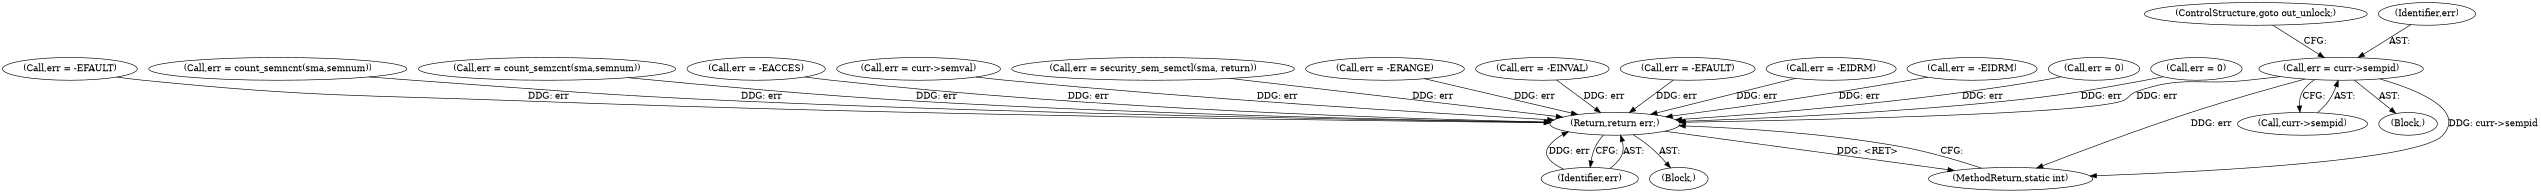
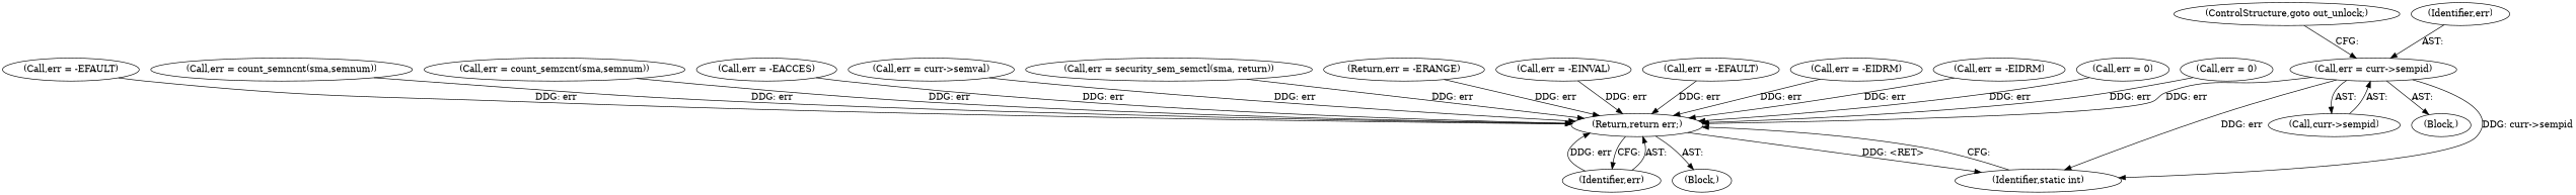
  digraph {
    n1 [label="(Call,err = curr->sempid)"]
    n2 [label="(Return,return err;)"]
    n3 [label="(Call,curr->sempid)"]
    n4 [label="(Block,)"]
-   n5 [label="(MethodReturn,static int)"]
+   n5 [label="(Identifier,static int)"]
    n6 [label="(Identifier,err)"]
    n7 [label="(Block,)"]
    n8 [label="(Call,err = -EFAULT)"]
    n9 [label="(Call,err = count_semncnt(sma,semnum))"]
    n10 [label="(Call,err = count_semzcnt(sma,semnum))"]
    n11 [label="(Call,err = -EACCES)"]
    n12 [label="(Call,err = curr->semval)"]
    n13 [label="(Call,err = security_sem_semctl(sma, return))"]
-   n14 [label="(Call,err = -ERANGE)"]
+   n14 [label="(Return,err = -ERANGE)"]
    n15 [label="(Call,err = -EINVAL)"]
    n16 [label="(ControlStructure,goto out_unlock;)"]
    n17 [label="(Call,err = -EFAULT)"]
    n18 [label="(Call,err = -EIDRM)"]
    n19 [label="(Call,err = -EIDRM)"]
    n20 [label="(Call,err = 0)"]
    n21 [label="(Identifier,err)"]
    n22 [label="(Call,err = 0)"]
    n1 -> n2 [label="DDG: err"]
-   n1 -> n3 [label="CFG: "]
+   n1 -> n3 [label="AST: "]
    n1 -> n4 [label="AST: "]
    n1 -> n5 [label="DDG: curr->sempid"]
    n1 -> n5 [label="DDG: err"]
    n2 -> n5 [label="DDG: <RET>"]
    n2 -> n6 [label="CFG: "]
    n2 -> n7 [label="AST: "]
    n3 -> n1 [label="AST: "]
    n5 -> n2 [label="CFG: "]
    n6 -> n2 [label="AST: "]
    n6 -> n2 [label="DDG: err"]
    n8 -> n2 [label="DDG: err"]
    n9 -> n2 [label="DDG: err"]
    n10 -> n2 [label="DDG: err"]
    n11 -> n2 [label="DDG: err"]
    n12 -> n2 [label="DDG: err"]
    n13 -> n2 [label="DDG: err"]
    n14 -> n2 [label="DDG: err"]
    n15 -> n2 [label="DDG: err"]
    n16 -> n1 [label="CFG: "]
    n17 -> n2 [label="DDG: err"]
    n18 -> n2 [label="DDG: err"]
    n19 -> n2 [label="DDG: err"]
    n20 -> n2 [label="DDG: err"]
    n21 -> n1 [label="AST: "]
    n22 -> n2 [label="DDG: err"]
  }
